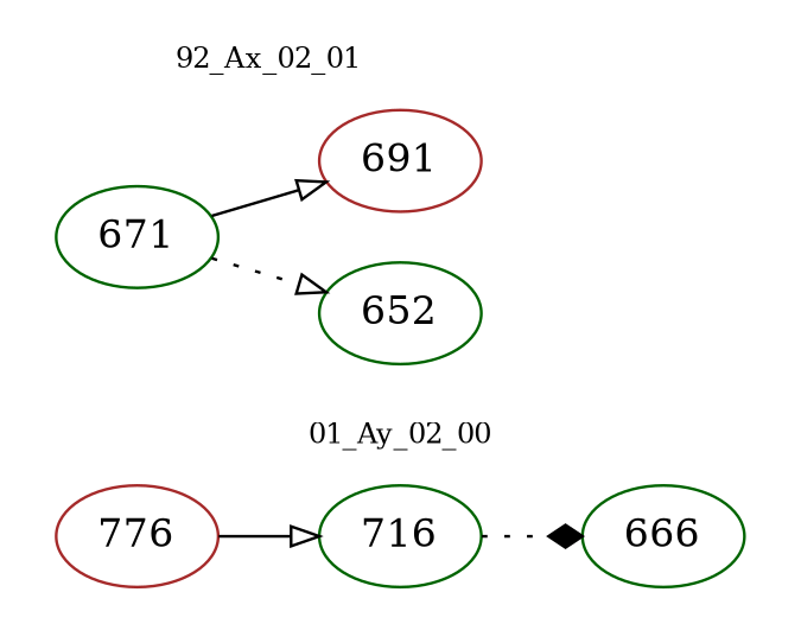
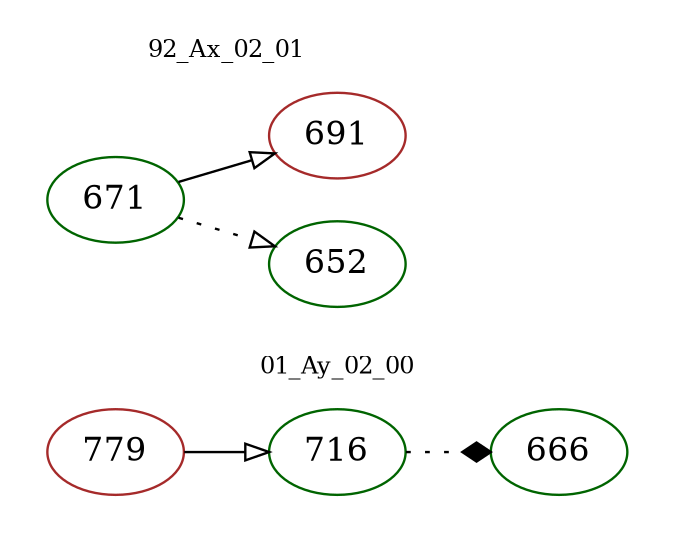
  digraph {
    rankdir=LR
    node [color=darkgreen]
    edge [arrowhead=onormal color=black style=dotted]
    n1 [label=716]
-   n2 [color=brown label=776]
+   n2 [color=brown label=779]
    n3 [label=666]
    n4 [label=671]
    n5 [label=652]
    n6 [color=brown label=691]
    subgraph cluster_1 {
      color=white
      fontsize=10
      label="01_Ay_02_00"
      n1
      n2
      n3
    }
    subgraph cluster_2 {
      color=white
      fontsize=10
      label="92_Ax_02_01"
      n4
      n5
      n6
    }
    n1 -> n3 [arrowhead=diamond]
    n2 -> n1 [style=solid]
    n4 -> n5
    n4 -> n6 [style=solid]
  }
